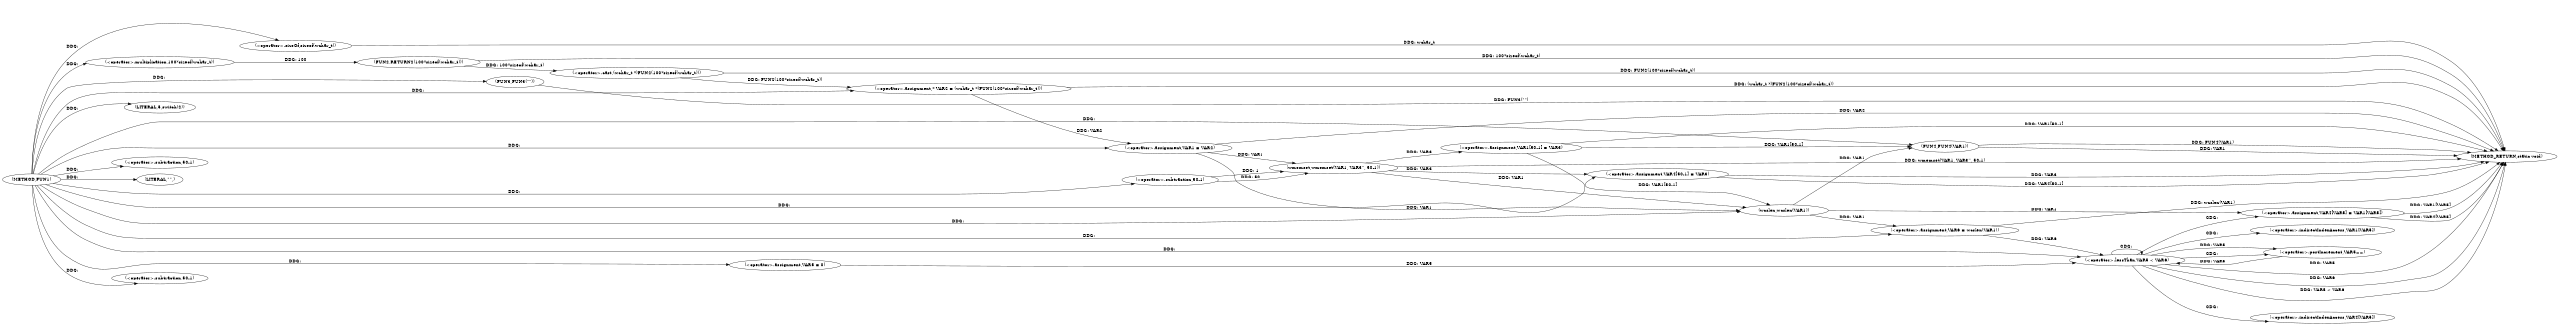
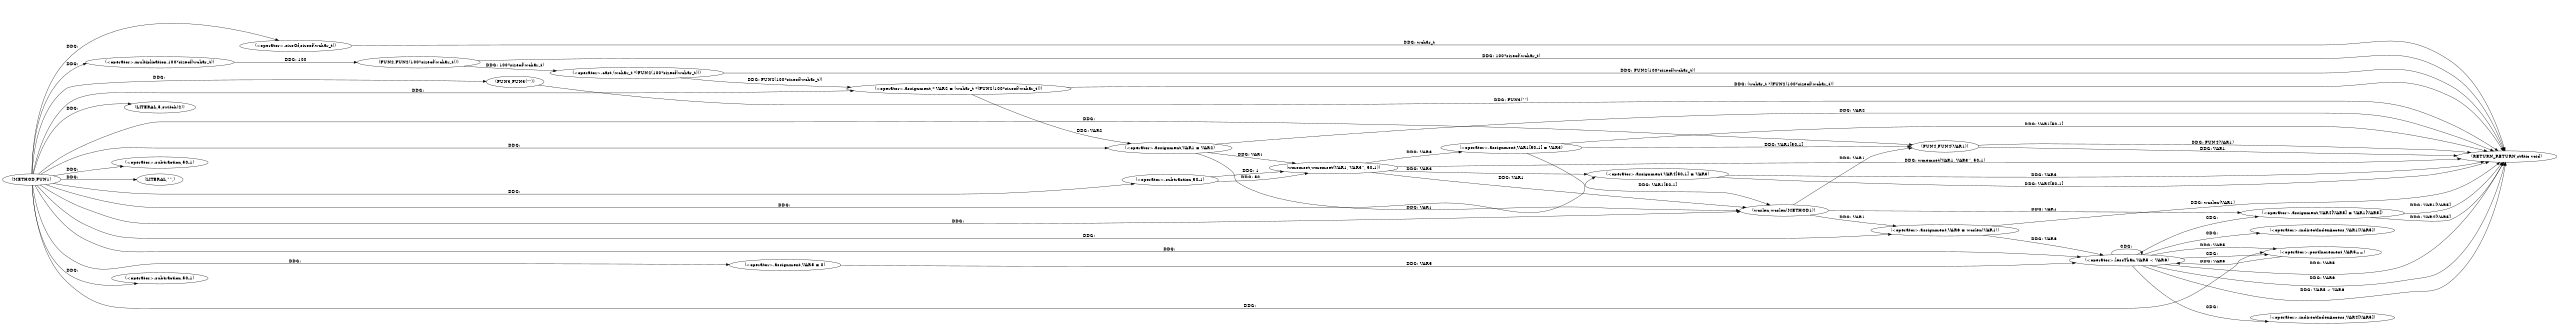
  digraph {
    rankdir=LR
    n1 [label="(METHOD,FUN1)"]
    n2 [label="(<operator>.assignment,* VAR2 = (wchar_t *)FUN2(100*sizeof(wchar_t)))"]
    n3 [label="(<operator>.multiplication,100*sizeof(wchar_t))"]
    n4 [label="(<operator>.sizeOf,sizeof(wchar_t))"]
    n5 [label="(<operator>.assignment,VAR1 = VAR2)"]
    n6 [label="(LITERAL,5,switch(2))"]
    n7 [label="(FUN3,FUN3(\"\"))"]
    n8 [label="(<operator>.subtraction,50-1)"]
    n9 [label="(<operator>.subtraction,50-1)"]
    n10 [label="(LITERAL,\"\",)"]
    n11 [label="(<operator>.assignment,VAR6 = wcslen(VAR1))"]
-   n12 [label="(wcslen,wcslen(VAR1))"]
+   n12 [label="(wcslen,wcslen(METHOD1))"]
    n13 [label="(<operator>.assignment,VAR5 = 0)"]
    n14 [label="(<operator>.lessThan,VAR5 < VAR6)"]
    n15 [label="(<operator>.postIncrement,VAR5++)"]
    n16 [label="(<operator>.assignment,VAR4[50-1] = VAR3)"]
    n17 [label="(<operator>.subtraction,50-1)"]
    n18 [label="(FUN4,FUN4(VAR1))"]
-   n19 [label="(METHOD_RETURN,static void)"]
-   n20 [label="(FUN2,RETURN2(100*sizeof(wchar_t)))"]
+   n19 [label="(RETURN_RETURN,static void)"]
+   n20 [label="(FUN2,FUN2(100*sizeof(wchar_t)))"]
    n21 [label="(wmemset,wmemset(VAR1, VAR3'', 50-1))"]
    n22 [label="(<operator>.assignment,VAR1[50-1] = VAR3)"]
    n23 [label="(<operator>.assignment,VAR4[VAR5] = VAR1[VAR5])"]
    n24 [label="(<operator>.indirectIndexAccess,VAR4[VAR5])"]
    n25 [label="(<operator>.indirectIndexAccess,VAR1[VAR5])"]
    n26 [label="(<operator>.cast,(wchar_t *)FUN2(100*sizeof(wchar_t)))"]
    n1 -> n2 [label="DDG: "]
    n1 -> n3 [label="DDG: "]
    n1 -> n4 [label="DDG: "]
    n1 -> n5 [label="DDG: "]
    n1 -> n6 [label="DDG: "]
    n1 -> n7 [label="DDG: "]
    n1 -> n8 [label="DDG: "]
    n1 -> n9 [label="DDG: "]
    n1 -> n10 [label="DDG: "]
    n1 -> n11 [label="DDG: "]
    n1 -> n12 [label="DDG: "]
    n1 -> n13 [label="DDG: "]
    n1 -> n14 [label="DDG: "]
+   n1 -> n15 [label="DDG: "]
    n1 -> n16 [label="DDG: "]
    n1 -> n17 [label="DDG: "]
    n1 -> n18 [label="DDG: "]
    n2 -> n5 [label="DDG: VAR2"]
    n2 -> n19 [label="DDG: (wchar_t *)FUN2(100*sizeof(wchar_t))"]
    n3 -> n20 [label="DDG: 100"]
    n4 -> n19 [label="DDG: wchar_t"]
    n5 -> n12 [label="DDG: VAR1"]
    n5 -> n19 [label="DDG: VAR2"]
    n5 -> n21 [label="DDG: VAR1"]
    n7 -> n19 [label="DDG: FUN3(\"\")"]
    n8 -> n21 [label="DDG: 50"]
    n8 -> n21 [label="DDG: 1"]
    n11 -> n14 [label="DDG: VAR6"]
    n11 -> n19 [label="DDG: wcslen(VAR1)"]
    n12 -> n11 [label="DDG: VAR1"]
    n12 -> n18 [label="DDG: VAR1"]
    n12 -> n23 [label="DDG: VAR1"]
    n13 -> n14 [label="DDG: VAR5"]
    n14 -> n14 [label="CDG: "]
    n14 -> n15 [label="DDG: VAR5"]
    n14 -> n15 [label="CDG: "]
    n14 -> n19 [label="DDG: VAR5"]
    n14 -> n19 [label="DDG: VAR6"]
    n14 -> n19 [label="DDG: VAR5 < VAR6"]
    n14 -> n23 [label="CDG: "]
    n14 -> n24 [label="CDG: "]
    n14 -> n25 [label="CDG: "]
    n15 -> n14 [label="DDG: VAR5"]
    n16 -> n19 [label="DDG: VAR3"]
    n16 -> n19 [label="DDG: VAR4[50-1]"]
    n18 -> n19 [label="DDG: VAR1"]
    n18 -> n19 [label="DDG: FUN4(VAR1)"]
    n20 -> n19 [label="DDG: 100*sizeof(wchar_t)"]
    n20 -> n26 [label="DDG: 100*sizeof(wchar_t)"]
    n21 -> n12 [label="DDG: VAR1"]
    n21 -> n16 [label="DDG: VAR3"]
    n21 -> n19 [label="DDG: wmemset(VAR1, VAR3'', 50-1)"]
    n21 -> n22 [label="DDG: VAR3"]
    n22 -> n12 [label="DDG: VAR1[50-1]"]
    n22 -> n18 [label="DDG: VAR1[50-1]"]
    n22 -> n19 [label="DDG: VAR1[50-1]"]
    n23 -> n19 [label="DDG: VAR4[VAR5]"]
    n23 -> n19 [label="DDG: VAR1[VAR5]"]
    n26 -> n2 [label="DDG: FUN2(100*sizeof(wchar_t))"]
    n26 -> n19 [label="DDG: FUN2(100*sizeof(wchar_t))"]
  }
